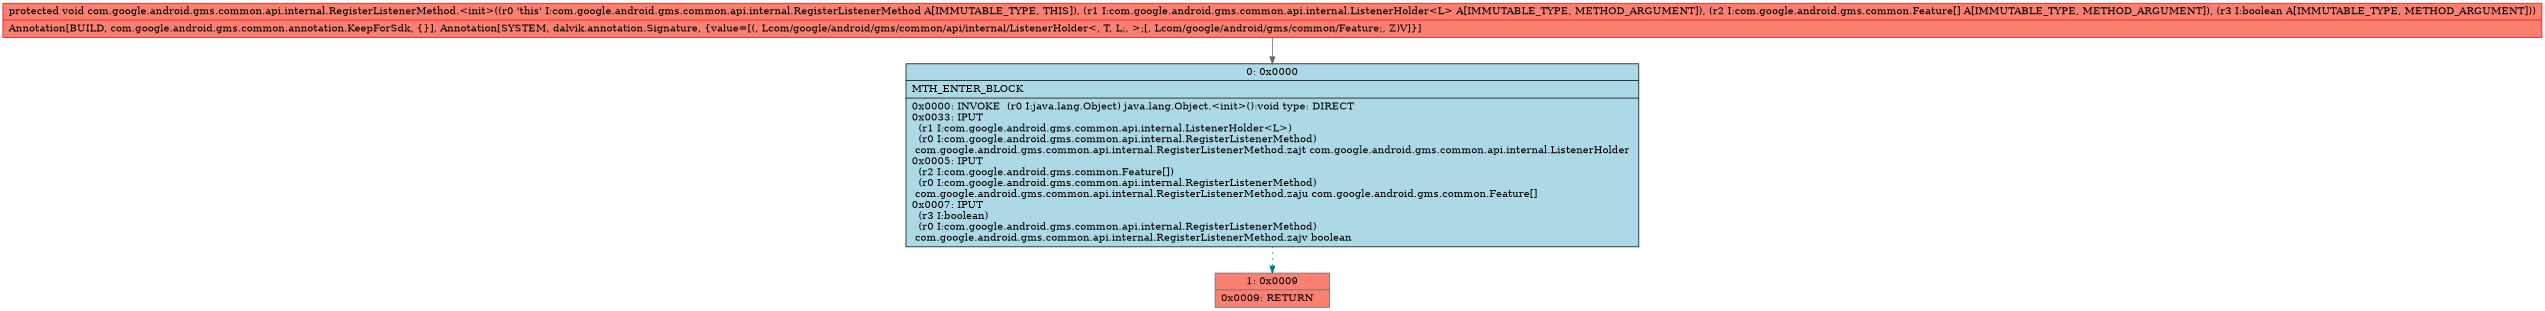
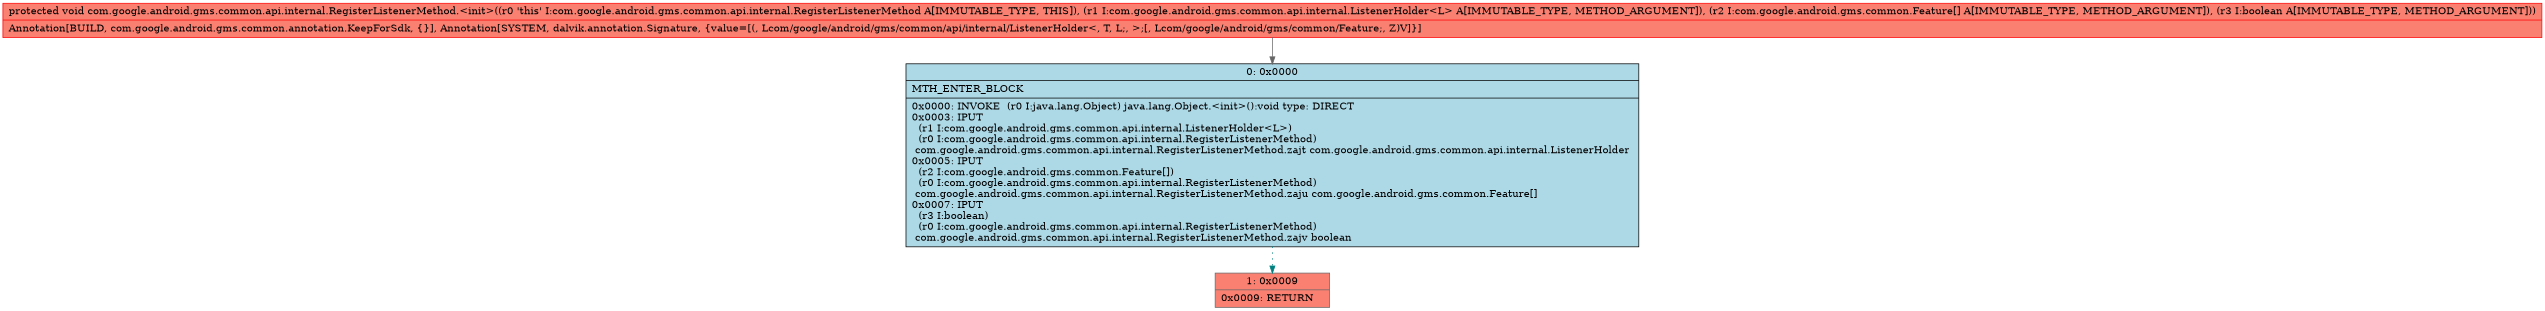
  digraph {
    node [shape=record style=filled fillcolor=salmon]
-   n1 [label="{0\:\ 0x0000|MTH_ENTER_BLOCK\l|0x0000: INVOKE  (r0 I:java.lang.Object) java.lang.Object.\<init\>():void type: DIRECT \l0x0033: IPUT  \l  (r1 I:com.google.android.gms.common.api.internal.ListenerHolder\<L\>)\l  (r0 I:com.google.android.gms.common.api.internal.RegisterListenerMethod)\l com.google.android.gms.common.api.internal.RegisterListenerMethod.zajt com.google.android.gms.common.api.internal.ListenerHolder \l0x0005: IPUT  \l  (r2 I:com.google.android.gms.common.Feature[])\l  (r0 I:com.google.android.gms.common.api.internal.RegisterListenerMethod)\l com.google.android.gms.common.api.internal.RegisterListenerMethod.zaju com.google.android.gms.common.Feature[] \l0x0007: IPUT  \l  (r3 I:boolean)\l  (r0 I:com.google.android.gms.common.api.internal.RegisterListenerMethod)\l com.google.android.gms.common.api.internal.RegisterListenerMethod.zajv boolean \l}" fillcolor=lightblue color=black]
+   n1 [label="{0\:\ 0x0000|MTH_ENTER_BLOCK\l|0x0000: INVOKE  (r0 I:java.lang.Object) java.lang.Object.\<init\>():void type: DIRECT \l0x0003: IPUT  \l  (r1 I:com.google.android.gms.common.api.internal.ListenerHolder\<L\>)\l  (r0 I:com.google.android.gms.common.api.internal.RegisterListenerMethod)\l com.google.android.gms.common.api.internal.RegisterListenerMethod.zajt com.google.android.gms.common.api.internal.ListenerHolder \l0x0005: IPUT  \l  (r2 I:com.google.android.gms.common.Feature[])\l  (r0 I:com.google.android.gms.common.api.internal.RegisterListenerMethod)\l com.google.android.gms.common.api.internal.RegisterListenerMethod.zaju com.google.android.gms.common.Feature[] \l0x0007: IPUT  \l  (r3 I:boolean)\l  (r0 I:com.google.android.gms.common.api.internal.RegisterListenerMethod)\l com.google.android.gms.common.api.internal.RegisterListenerMethod.zajv boolean \l}" fillcolor=lightblue color=black]
    n2 [label="{1\:\ 0x0009|0x0009: RETURN   \l}" color=gray40]
    n3 [label="{protected void com.google.android.gms.common.api.internal.RegisterListenerMethod.\<init\>((r0 'this' I:com.google.android.gms.common.api.internal.RegisterListenerMethod A[IMMUTABLE_TYPE, THIS]), (r1 I:com.google.android.gms.common.api.internal.ListenerHolder\<L\> A[IMMUTABLE_TYPE, METHOD_ARGUMENT]), (r2 I:com.google.android.gms.common.Feature[] A[IMMUTABLE_TYPE, METHOD_ARGUMENT]), (r3 I:boolean A[IMMUTABLE_TYPE, METHOD_ARGUMENT]))  | Annotation[BUILD, com.google.android.gms.common.annotation.KeepForSdk, \{\}], Annotation[SYSTEM, dalvik.annotation.Signature, \{value=[(, Lcom\/google\/android\/gms\/common\/api\/internal\/ListenerHolder\<, T, L;, \>;[, Lcom\/google\/android\/gms\/common\/Feature;, Z)V]\}]\l}" color=red]
    n1 -> n2 [color=teal style=dotted]
    n3 -> n1 [color=gray40 style=solid]
  }
